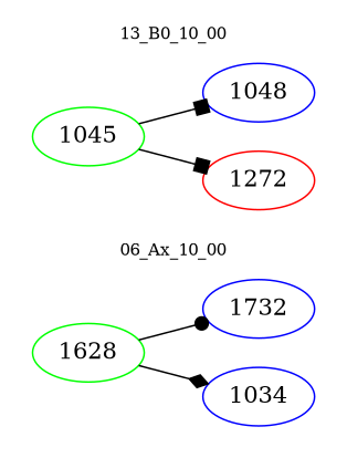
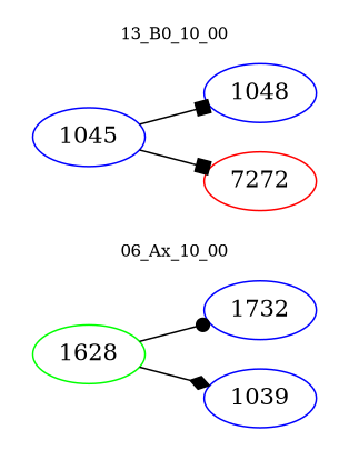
  digraph {
    rankdir=LR
    node [color=blue]
    edge [arrowhead=box color=black]
    n1 [color=green label=1628]
-   n2 [label=1034]
+   n2 [label=1039]
    n3 [label=1732]
-   n4 [color=green label=1045]
-   n5 [color=red label=1272]
+   n4 [label=1045]
+   n5 [color=red label=7272]
    n6 [label=1048]
    subgraph cluster_1 {
      color=white
      fontsize=10
      label="06_Ax_10_00"
      n1
      n2
      n3
    }
    subgraph cluster_2 {
      color=white
      fontsize=10
      label="13_B0_10_00"
      n4
      n5
      n6
    }
    n1 -> n2 [arrowhead=diamond]
    n1 -> n3 [arrowhead=dot]
    n4 -> n5
    n4 -> n6
  }
